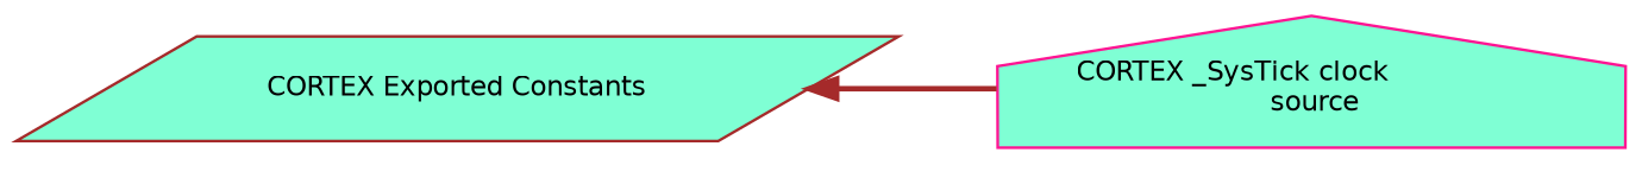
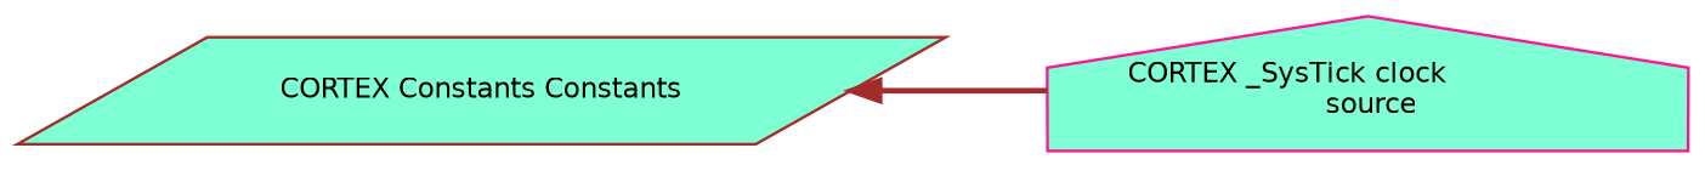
  digraph {
    rankdir=LR
    node [fillcolor=aquamarine fontname=Helvetica fontsize=10 style=filled]
-   n1 [color=brown height=0.2 label="CORTEX Exported Constants" shape=parallelogram width=0.4]
+   n1 [color=brown height=0.2 label="CORTEX Constants Constants" shape=parallelogram width=0.4]
    n2 [color=deeppink fontcolor=black height=0.2 label="CORTEX _SysTick clock\l source" shape=house width=0.4]
    n1 -> n2 [dir=back fontname=Helvetica fontsize=10 labelfontname=Helvetica labelfontsize=10 shape=plaintext style=bold color=brown]
  }
